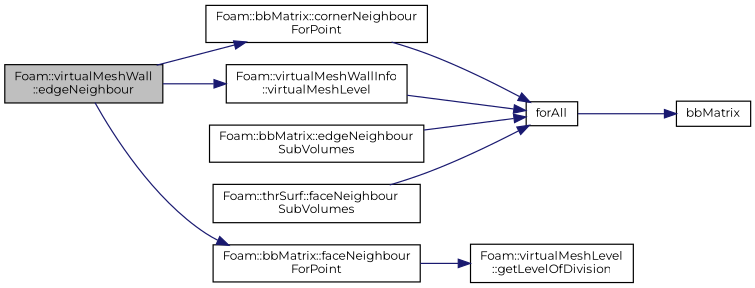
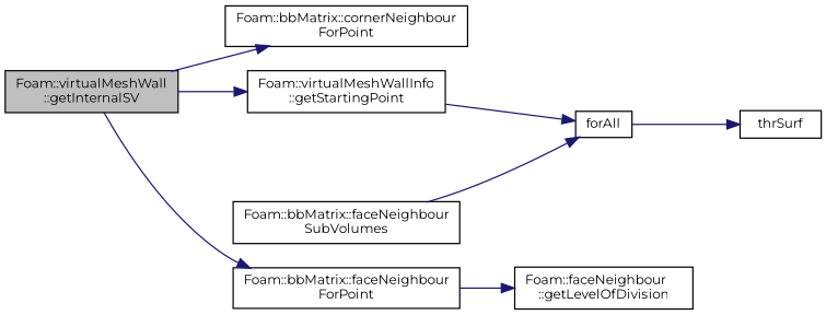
  digraph {
    fontname=Montserrat
    rankdir=LR
    node [color=black fillcolor=white fontname=Montserrat fontsize=10 shape=record style=filled]
    edge [color=midnightblue fontname=Montserrat fontsize=10 labelfontname=Helvetica labelfontsize=10 style=solid]
-   n1 [fillcolor=grey75 fontcolor=black height=0.2 label="Foam::virtualMeshWall\l::edgeNeighbour" width=0.4]
+   n1 [fillcolor=grey75 fontcolor=black height=0.2 label="Foam::virtualMeshWall\l::getInternalSV" width=0.4]
    n2 [height=0.2 label="Foam::bbMatrix::cornerNeighbour\lForPoint" width=0.4]
-   n3 [height=0.2 label="Foam::virtualMeshWallInfo\l::virtualMeshLevel" width=0.4]
+   n3 [height=0.2 label="Foam::virtualMeshWallInfo\l::getStartingPoint" width=0.4]
    n4 [height=0.2 label="Foam::bbMatrix::faceNeighbour\lForPoint" width=0.4]
    n5 [height=0.2 label=forAll width=0.4]
-   n6 [height=0.2 label=bbMatrix width=0.4]
-   n7 [height=0.2 label="Foam::bbMatrix::edgeNeighbour\lSubVolumes" width=0.4]
-   n8 [height=0.2 label="Foam::thrSurf::faceNeighbour\lSubVolumes" width=0.4]
-   n9 [height=0.2 label="Foam::virtualMeshLevel\l::getLevelOfDivision" width=0.4]
+   n6 [height=0.2 label=thrSurf width=0.4]
+   n8 [height=0.2 label="Foam::bbMatrix::faceNeighbour\lSubVolumes" width=0.4]
+   n9 [height=0.2 label="Foam::faceNeighbour\l::getLevelOfDivision" width=0.4]
    n1 -> n2
    n1 -> n3
    n1 -> n4
-   n2 -> n5
    n3 -> n5
    n4 -> n9
    n5 -> n6
-   n7 -> n5
    n8 -> n5
  }
